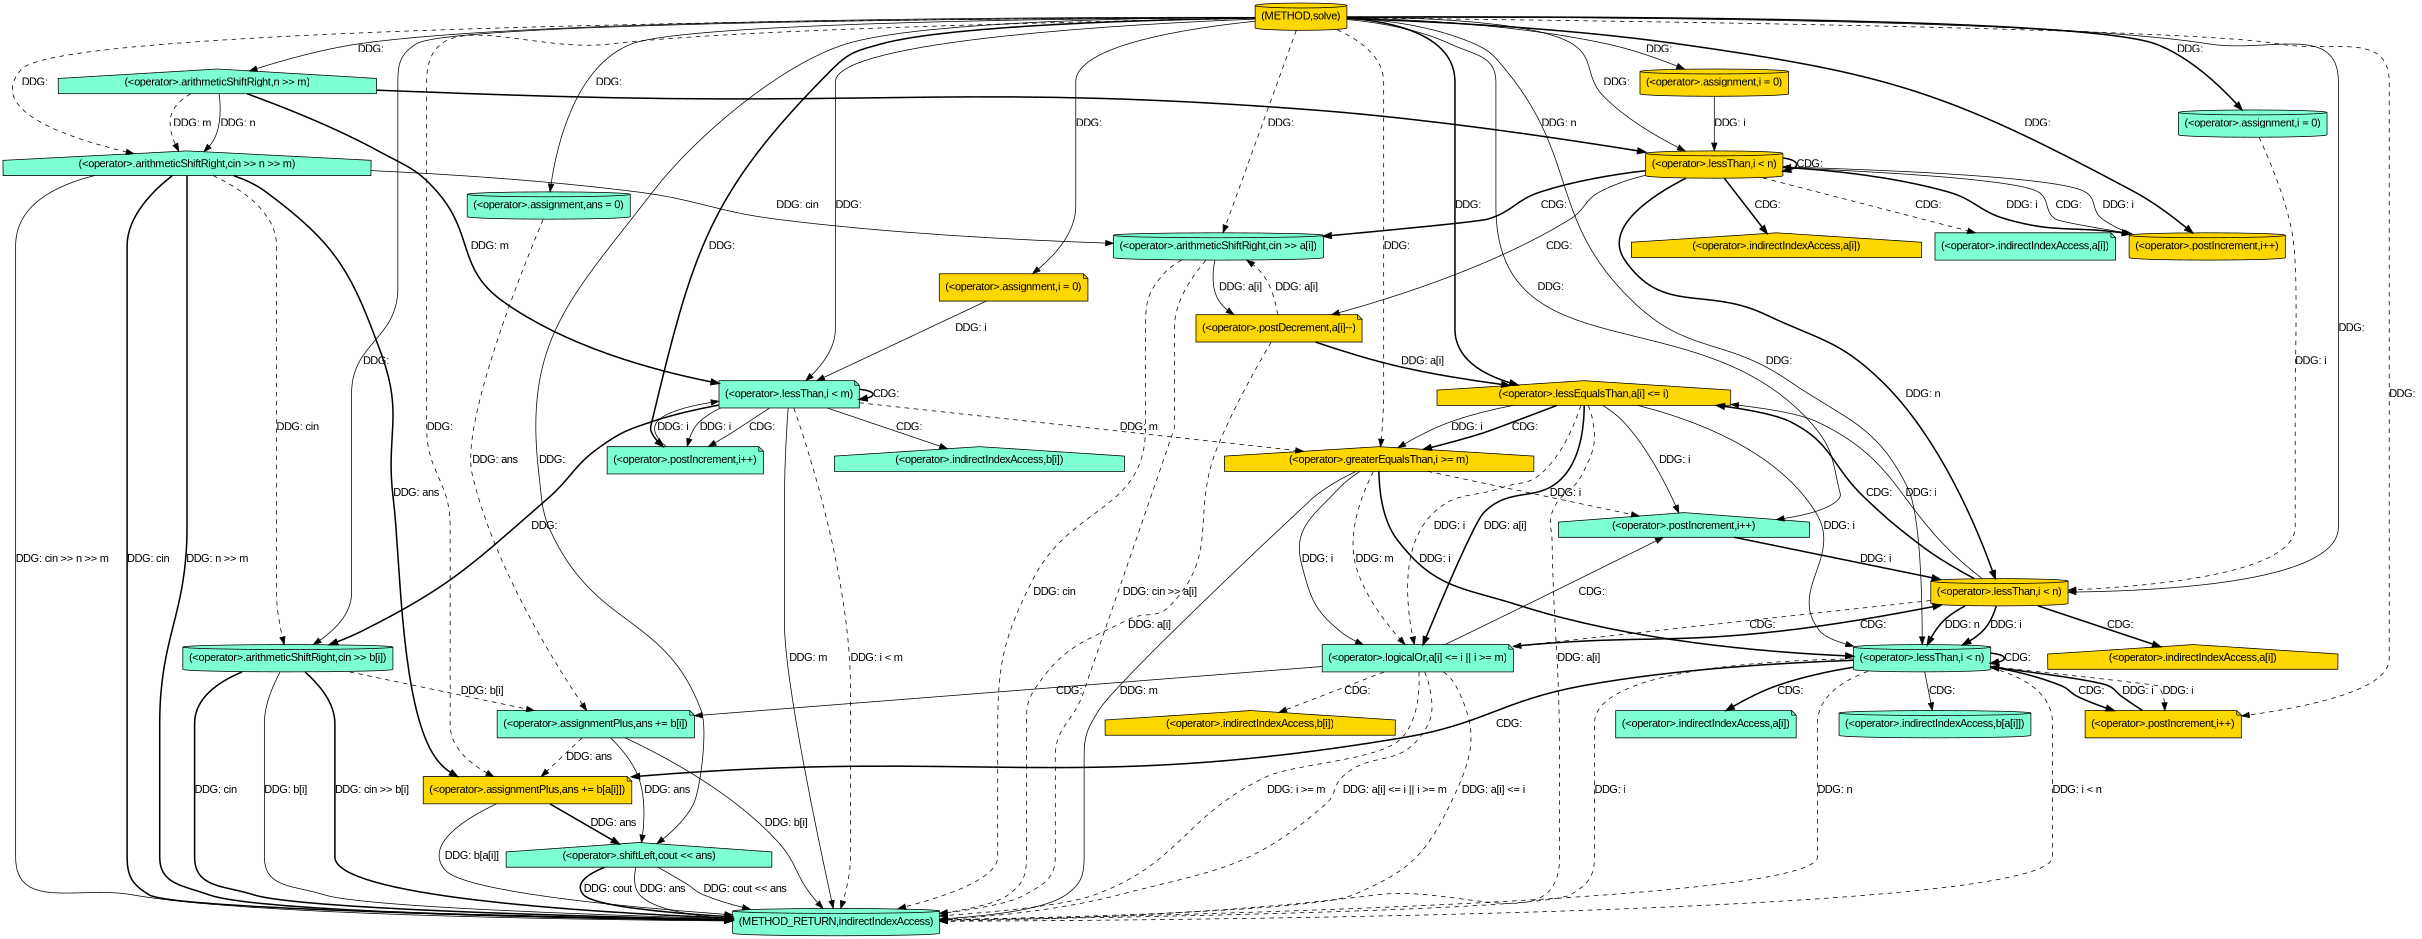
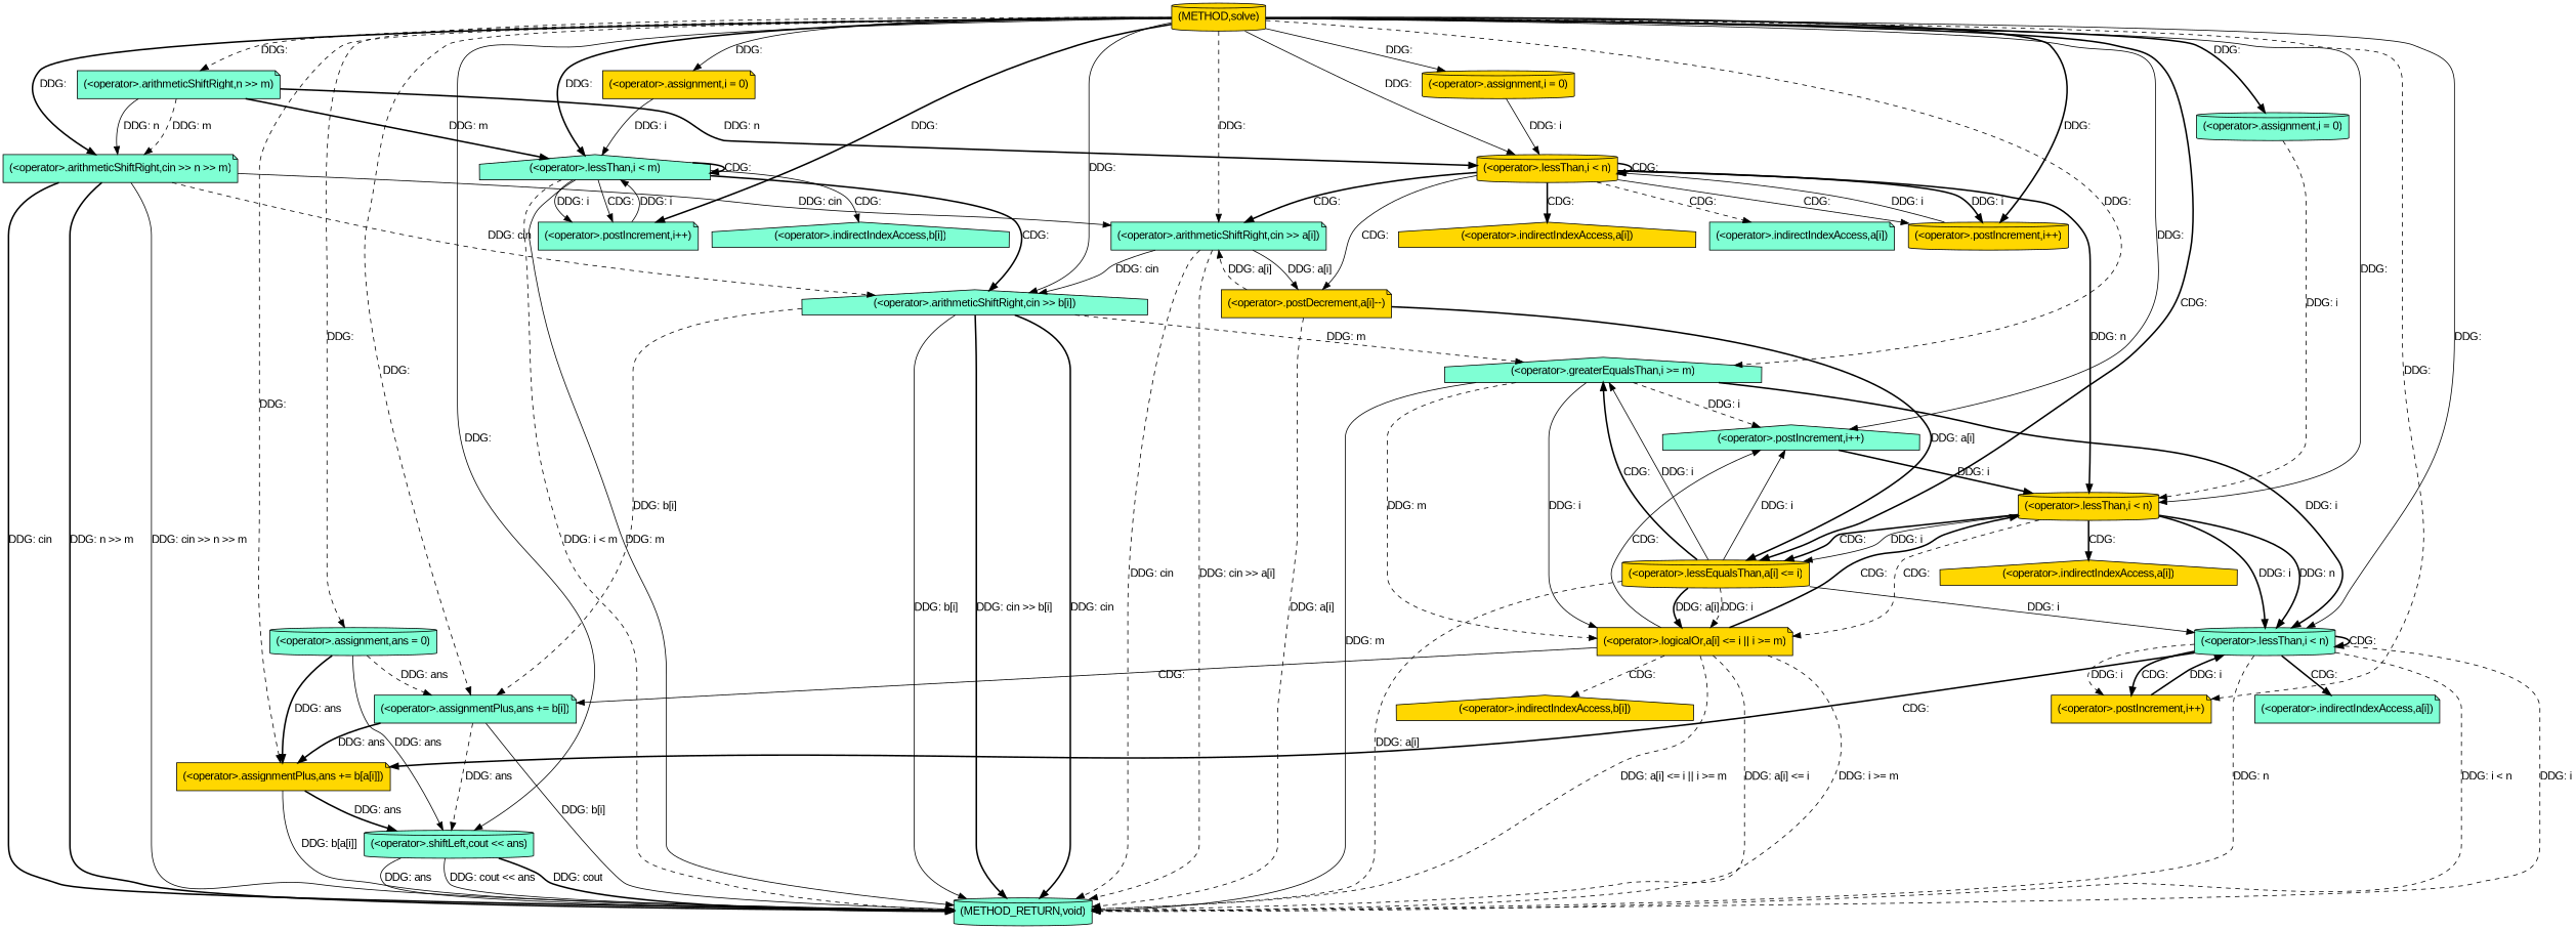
  digraph {
    fontname="Liberation Sans"
    node [fillcolor=aquamarine fontname="Liberation Sans" shape=cylinder style=filled]
    edge [fontname="Liberation Sans" style=solid]
    n1 [fillcolor=gold label="(METHOD,solve)"]
-   n2 [label="(<operator>.arithmeticShiftRight,cin >> n >> m)" shape=house]
+   n2 [label="(<operator>.arithmeticShiftRight,cin >> n >> m)" shape=note]
    n3 [label="(<operator>.assignment,ans = 0)"]
    n4 [label="(<operator>.assignment,i = 0)"]
-   n5 [label="(<operator>.shiftLeft,cout << ans)" shape=house]
+   n5 [label="(<operator>.shiftLeft,cout << ans)"]
    n6 [fillcolor=gold label="(<operator>.assignment,i = 0)"]
    n7 [fillcolor=gold label="(<operator>.lessThan,i < n)"]
    n8 [fillcolor=gold label="(<operator>.postIncrement,i++)"]
    n9 [fillcolor=gold label="(<operator>.assignment,i = 0)" shape=note]
-   n10 [label="(<operator>.lessThan,i < m)" shape=note]
+   n10 [label="(<operator>.lessThan,i < m)" shape=house]
    n11 [label="(<operator>.postIncrement,i++)" shape=note]
    n12 [fillcolor=gold label="(<operator>.lessThan,i < n)"]
    n13 [label="(<operator>.lessThan,i < n)"]
-   n14 [label="(<operator>.arithmeticShiftRight,n >> m)" shape=house]
-   n15 [label="(<operator>.arithmeticShiftRight,cin >> a[i])"]
-   n16 [label="(<operator>.arithmeticShiftRight,cin >> b[i])"]
+   n14 [label="(<operator>.arithmeticShiftRight,n >> m)" shape=note]
+   n15 [label="(<operator>.arithmeticShiftRight,cin >> a[i])" shape=note]
+   n16 [label="(<operator>.arithmeticShiftRight,cin >> b[i])" shape=house]
    n17 [label="(<operator>.assignmentPlus,ans += b[i])" shape=note]
    n18 [label="(<operator>.postIncrement,i++)" shape=house]
    n19 [fillcolor=gold label="(<operator>.assignmentPlus,ans += b[a[i]])" shape=note]
    n20 [fillcolor=gold label="(<operator>.postIncrement,i++)" shape=note]
-   n21 [fillcolor=gold label="(<operator>.lessEqualsThan,a[i] <= i)" shape=house]
-   n22 [fillcolor=gold label="(<operator>.greaterEqualsThan,i >= m)" shape=house]
-   n23 [label="(METHOD_RETURN,indirectIndexAccess)"]
+   n21 [fillcolor=gold label="(<operator>.lessEqualsThan,a[i] <= i)"]
+   n22 [label="(<operator>.greaterEqualsThan,i >= m)" shape=house]
+   n23 [label="(METHOD_RETURN,void)"]
    n24 [fillcolor=gold label="(<operator>.postDecrement,a[i]--)" shape=note]
    n25 [fillcolor=gold label="(<operator>.indirectIndexAccess,a[i])" shape=house]
    n26 [label="(<operator>.indirectIndexAccess,a[i])" shape=note]
    n27 [label="(<operator>.indirectIndexAccess,b[i])" shape=house]
-   n28 [label="(<operator>.logicalOr,a[i] <= i || i >= m)" shape=note]
+   n28 [fillcolor=gold label="(<operator>.logicalOr,a[i] <= i || i >= m)" shape=note]
    n29 [fillcolor=gold label="(<operator>.indirectIndexAccess,a[i])" shape=house]
-   n30 [label="(<operator>.indirectIndexAccess,b[a[i]])"]
    n31 [label="(<operator>.indirectIndexAccess,a[i])" shape=note]
    n32 [fillcolor=gold label="(<operator>.indirectIndexAccess,b[i])" shape=house]
-   n1 -> n2 [label="DDG: " style=dashed]
-   n1 -> n3 [label="DDG: "]
+   n1 -> n2 [label="DDG: " style=bold]
+   n1 -> n3 [label="DDG: " style=dashed]
    n1 -> n4 [label="DDG: " style=bold]
    n1 -> n5 [label="DDG: "]
    n1 -> n6 [label="DDG: "]
    n1 -> n7 [label="DDG: "]
    n1 -> n8 [label="DDG: " style=bold]
    n1 -> n9 [label="DDG: "]
-   n1 -> n10 [label="DDG: "]
+   n1 -> n10 [label="DDG: " style=bold]
    n1 -> n11 [label="DDG: " style=bold]
    n1 -> n12 [label="DDG: "]
    n1 -> n13 [label="DDG: "]
-   n1 -> n14 [label="DDG: "]
+   n1 -> n14 [label="DDG: " style=dashed]
    n1 -> n15 [label="DDG: " style=dashed]
    n1 -> n16 [label="DDG: "]
+   n1 -> n17 [label="DDG: " style=dashed]
    n1 -> n18 [label="DDG: "]
    n1 -> n19 [label="DDG: " style=dashed]
    n1 -> n20 [label="DDG: " style=dashed]
-   n1 -> n21 [label="DDG: " style=bold]
+   n1 -> n21 [label="CDG: " style=bold]
    n1 -> n22 [label="DDG: " style=dashed]
    n2 -> n15 [label="DDG: cin"]
    n2 -> n16 [label="DDG: cin" style=dashed]
    n2 -> n23 [label="DDG: cin" style=bold]
    n2 -> n23 [label="DDG: n >> m" style=bold]
    n2 -> n23 [label="DDG: cin >> n >> m"]
+   n3 -> n5 [label="DDG: ans"]
    n3 -> n17 [label="DDG: ans" style=dashed]
-   n2 -> n19 [label="DDG: ans" style=bold]
+   n3 -> n19 [label="DDG: ans" style=bold]
    n4 -> n12 [label="DDG: i" style=dashed]
    n5 -> n23 [label="DDG: ans"]
    n5 -> n23 [label="DDG: cout << ans"]
    n5 -> n23 [label="DDG: cout" style=bold]
    n6 -> n7 [label="DDG: i"]
    n7 -> n7 [label="CDG: " style=bold]
    n7 -> n8 [label="DDG: i" style=bold]
    n7 -> n8 [label="CDG: "]
    n7 -> n12 [label="DDG: n" style=bold]
    n7 -> n15 [label="CDG: " style=bold]
    n7 -> n24 [label="CDG: "]
    n7 -> n25 [label="CDG: " style=bold]
    n7 -> n26 [label="CDG: " style=dashed]
    n8 -> n7 [label="DDG: i"]
    n9 -> n10 [label="DDG: i"]
    n10 -> n10 [label="CDG: " style=bold]
    n10 -> n11 [label="DDG: i"]
    n10 -> n11 [label="CDG: "]
-   n10 -> n16 [label="DDG: " style=bold]
-   n10 -> n22 [label="DDG: m" style=dashed]
+   n10 -> n16 [label="CDG: " style=bold]
+   n16 -> n22 [label="DDG: m" style=dashed]
    n10 -> n23 [label="DDG: m"]
    n10 -> n23 [label="DDG: i < m" style=dashed]
    n10 -> n27 [label="CDG: "]
    n11 -> n10 [label="DDG: i"]
    n12 -> n13 [label="DDG: i" style=bold]
    n12 -> n13 [label="DDG: n" style=bold]
    n12 -> n21 [label="DDG: i"]
    n12 -> n21 [label="CDG: " style=bold]
    n12 -> n28 [label="CDG: " style=dashed]
    n12 -> n29 [label="CDG: " style=bold]
    n13 -> n13 [label="CDG: " style=bold]
    n13 -> n19 [label="CDG: " style=bold]
    n13 -> n20 [label="DDG: i" style=dashed]
    n13 -> n20 [label="CDG: " style=bold]
    n13 -> n23 [label="DDG: i" style=dashed]
    n13 -> n23 [label="DDG: n" style=dashed]
    n13 -> n23 [label="DDG: i < n" style=dashed]
-   n13 -> n30 [label="CDG: "]
    n13 -> n31 [label="CDG: " style=bold]
    n14 -> n2 [label="DDG: n"]
    n14 -> n2 [label="DDG: m" style=dashed]
    n14 -> n7 [label="DDG: n" style=bold]
    n14 -> n10 [label="DDG: m" style=bold]
+   n15 -> n16 [label="DDG: cin"]
    n15 -> n23 [label="DDG: cin" style=dashed]
    n15 -> n23 [label="DDG: cin >> a[i]" style=dashed]
    n15 -> n24 [label="DDG: a[i]"]
    n16 -> n17 [label="DDG: b[i]" style=dashed]
    n16 -> n23 [label="DDG: cin" style=bold]
    n16 -> n23 [label="DDG: b[i]"]
    n16 -> n23 [label="DDG: cin >> b[i]" style=bold]
-   n17 -> n5 [label="DDG: ans"]
-   n17 -> n19 [label="DDG: ans" style=dashed]
+   n17 -> n5 [label="DDG: ans" style=dashed]
+   n17 -> n19 [label="DDG: ans" style=bold]
    n17 -> n23 [label="DDG: b[i]"]
    n18 -> n12 [label="DDG: i" style=bold]
    n19 -> n5 [label="DDG: ans" style=bold]
    n19 -> n23 [label="DDG: b[a[i]]"]
    n20 -> n13 [label="DDG: i" style=bold]
    n21 -> n13 [label="DDG: i"]
    n21 -> n18 [label="DDG: i"]
    n21 -> n22 [label="DDG: i"]
    n21 -> n22 [label="CDG: " style=bold]
    n21 -> n23 [label="DDG: a[i]" style=dashed]
    n21 -> n28 [label="DDG: a[i]" style=bold]
    n21 -> n28 [label="DDG: i" style=dashed]
    n22 -> n13 [label="DDG: i" style=bold]
    n22 -> n18 [label="DDG: i" style=dashed]
    n22 -> n23 [label="DDG: m"]
    n22 -> n28 [label="DDG: i"]
    n22 -> n28 [label="DDG: m" style=dashed]
    n24 -> n15 [label="DDG: a[i]" style=dashed]
    n24 -> n21 [label="DDG: a[i]" style=bold]
    n24 -> n23 [label="DDG: a[i]" style=dashed]
    n28 -> n12 [label="CDG: " style=bold]
    n28 -> n17 [label="CDG: "]
    n28 -> n18 [label="CDG: "]
    n28 -> n23 [label="DDG: a[i] <= i" style=dashed]
    n28 -> n23 [label="DDG: i >= m" style=dashed]
    n28 -> n23 [label="DDG: a[i] <= i || i >= m" style=dashed]
    n28 -> n32 [label="CDG: " style=dashed]
  }
